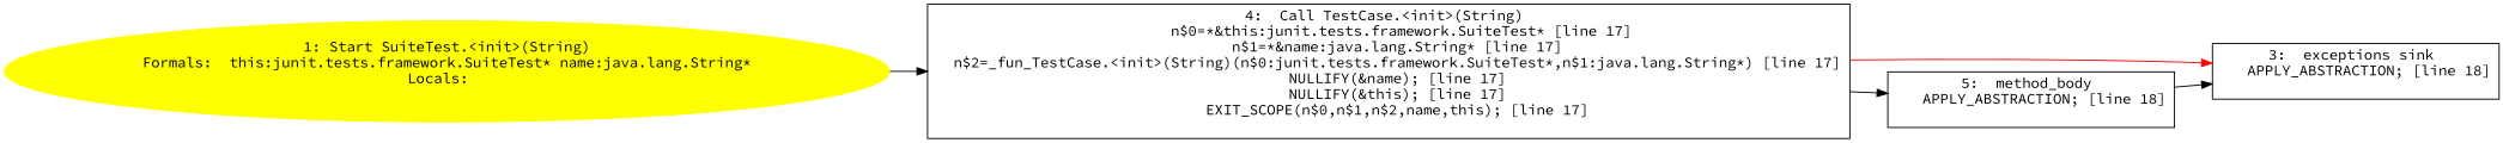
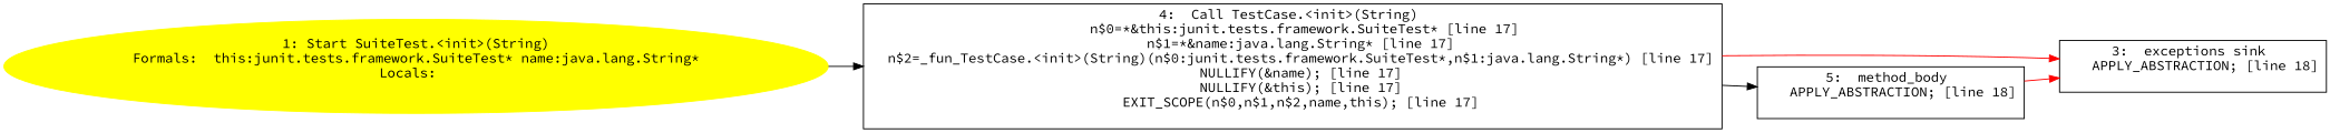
  digraph {
    fontname="Source Code Pro"
    rankdir=LR
    node [fontname="Source Code Pro" shape=box]
    edge [fontname="Source Code Pro"]
    n1 [color=yellow label="1: Start SuiteTest.<init>(String)\nFormals:  this:junit.tests.framework.SuiteTest* name:java.lang.String*\nLocals:  \n  " style=filled shape=""]
    n2 [label="4:  Call TestCase.<init>(String) \n   n$0=*&this:junit.tests.framework.SuiteTest* [line 17]\n  n$1=*&name:java.lang.String* [line 17]\n  n$2=_fun_TestCase.<init>(String)(n$0:junit.tests.framework.SuiteTest*,n$1:java.lang.String*) [line 17]\n  NULLIFY(&name); [line 17]\n  NULLIFY(&this); [line 17]\n  EXIT_SCOPE(n$0,n$1,n$2,name,this); [line 17]\n "]
    n3 [label="3:  exceptions sink \n   APPLY_ABSTRACTION; [line 18]\n "]
    n4 [label="5:  method_body \n   APPLY_ABSTRACTION; [line 18]\n "]
    n1 -> n2
    n2 -> n3 [color=red]
    n2 -> n4
-   n4 -> n3 [color=black]
+   n4 -> n3 [color=red]
  }
